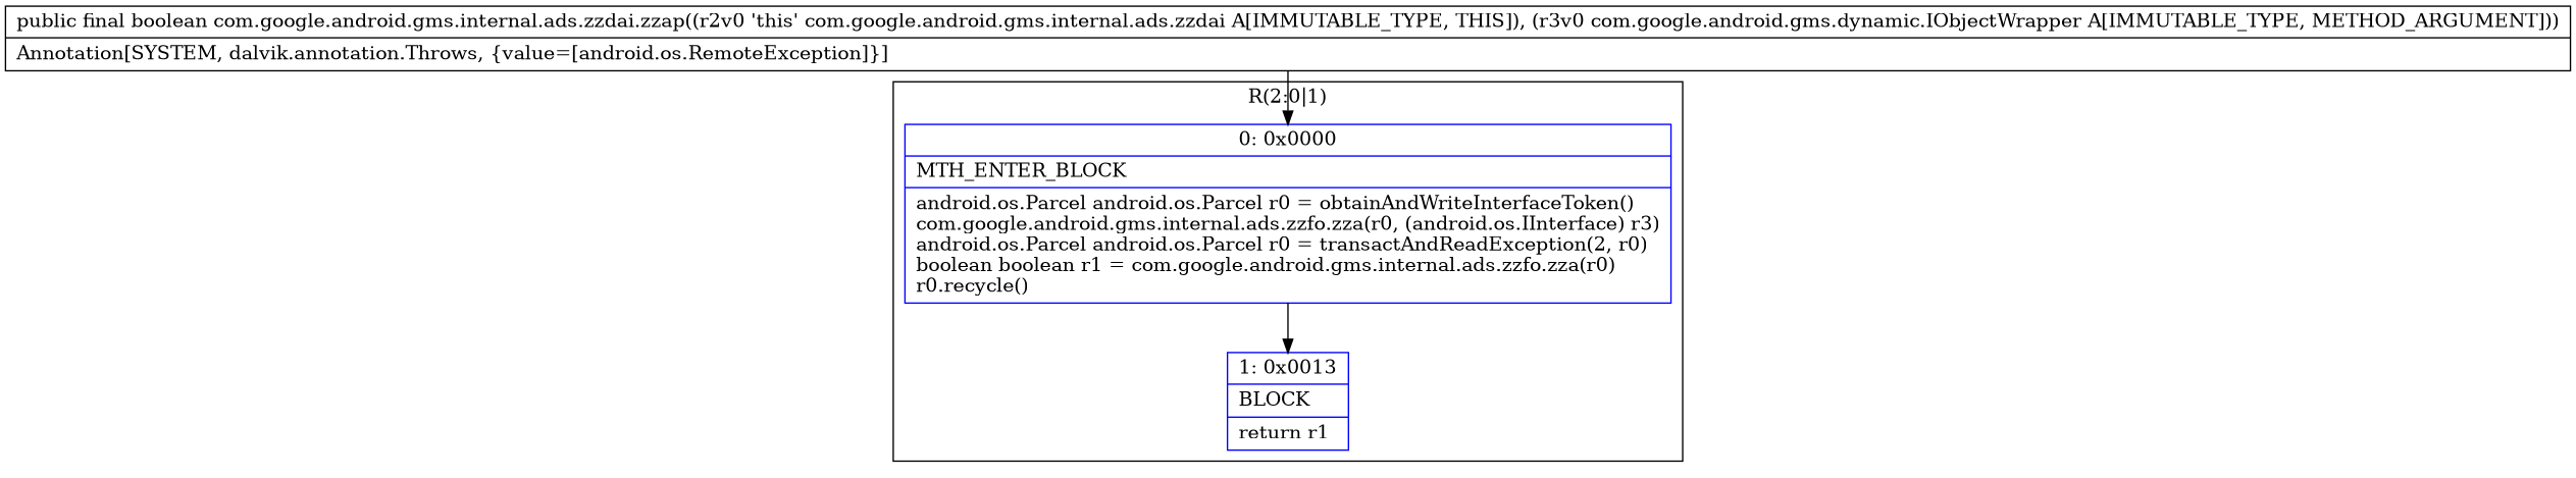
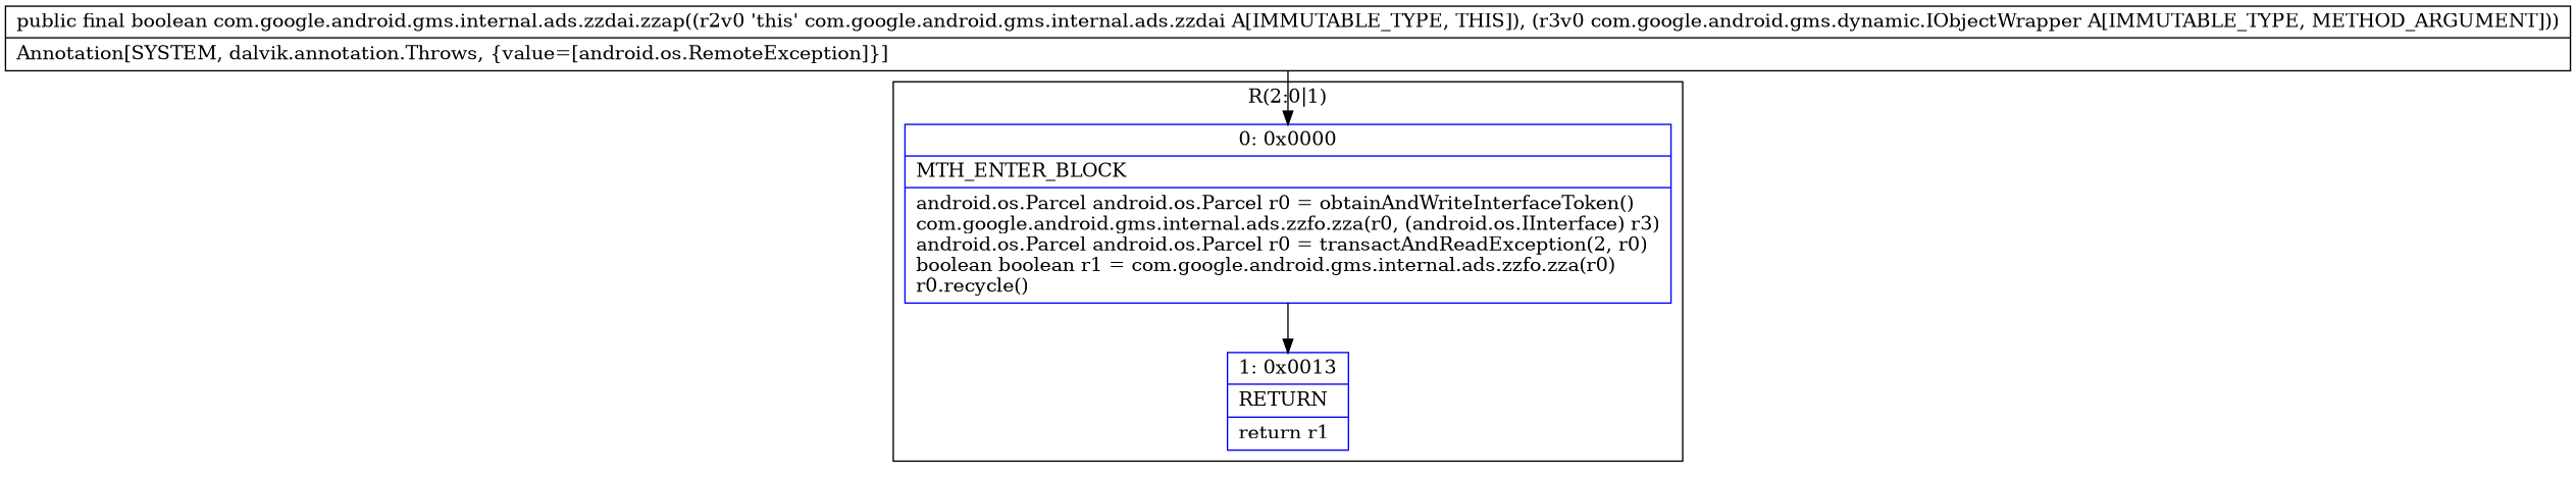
  digraph {
    node [color=blue shape=record]
    n1 [label="{0\:\ 0x0000|MTH_ENTER_BLOCK\l|android.os.Parcel android.os.Parcel r0 = obtainAndWriteInterfaceToken()\lcom.google.android.gms.internal.ads.zzfo.zza(r0, (android.os.IInterface) r3)\landroid.os.Parcel android.os.Parcel r0 = transactAndReadException(2, r0)\lboolean boolean r1 = com.google.android.gms.internal.ads.zzfo.zza(r0)\lr0.recycle()\l}"]
-   n2 [label="{1\:\ 0x0013|BLOCK\l|return r1\l}"]
+   n2 [label="{1\:\ 0x0013|RETURN\l|return r1\l}"]
    n3 [label="{public final boolean com.google.android.gms.internal.ads.zzdai.zzap((r2v0 'this' com.google.android.gms.internal.ads.zzdai A[IMMUTABLE_TYPE, THIS]), (r3v0 com.google.android.gms.dynamic.IObjectWrapper A[IMMUTABLE_TYPE, METHOD_ARGUMENT]))  | Annotation[SYSTEM, dalvik.annotation.Throws, \{value=[android.os.RemoteException]\}]\l}" color=""]
    subgraph cluster_1 {
      label="R(2:0|1)"
      n1
      n2
    }
    n1 -> n2
    n3 -> n1
  }
